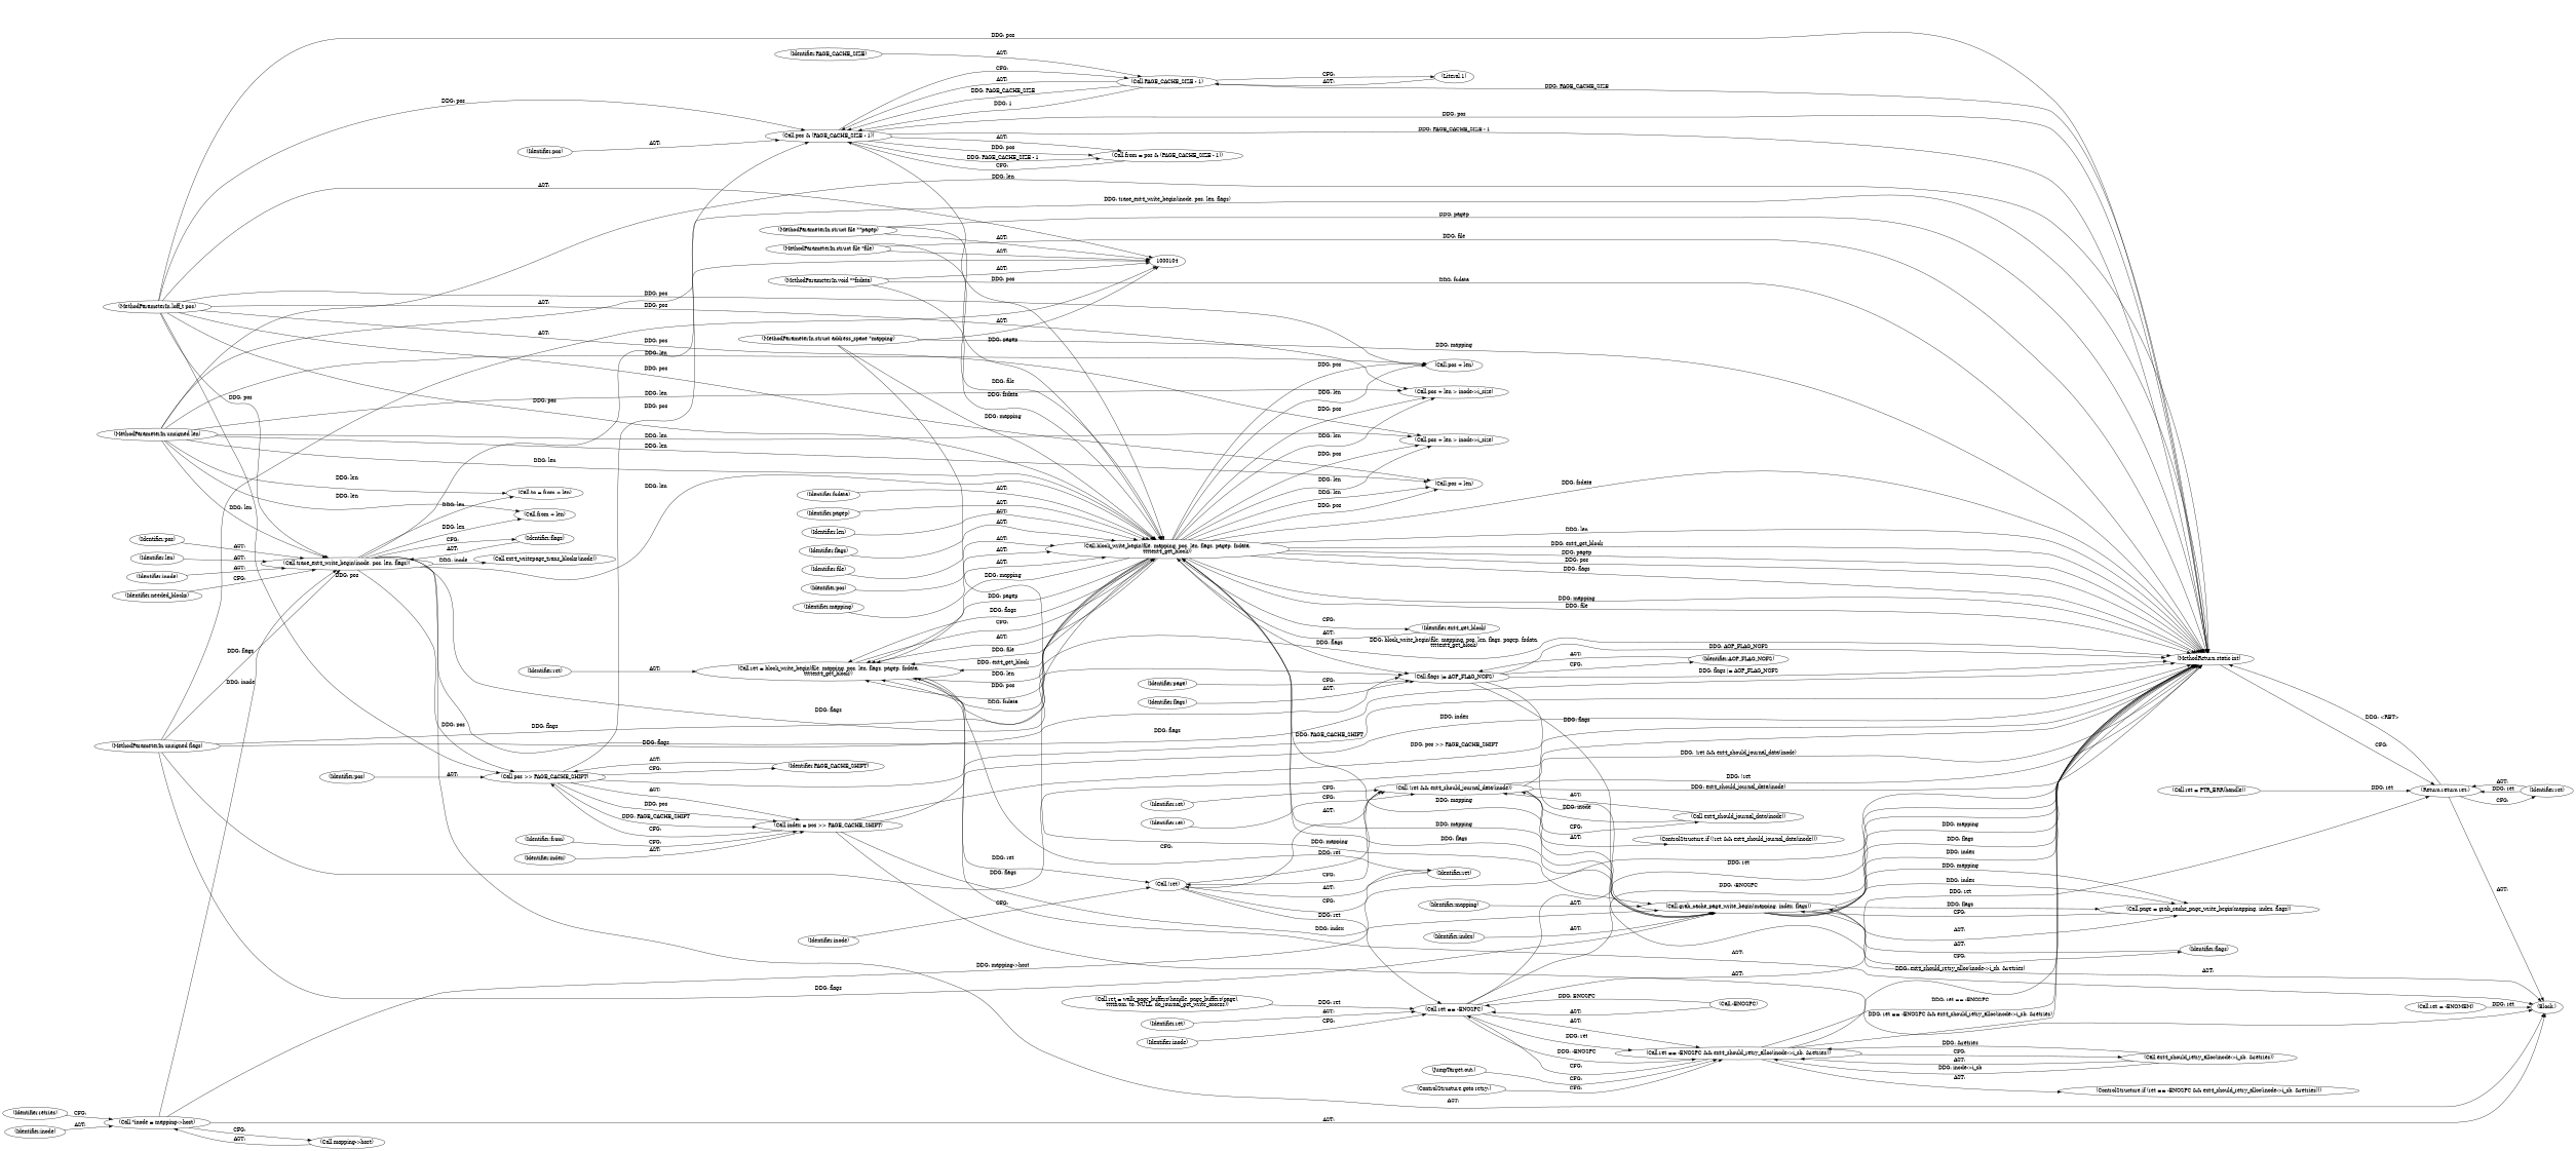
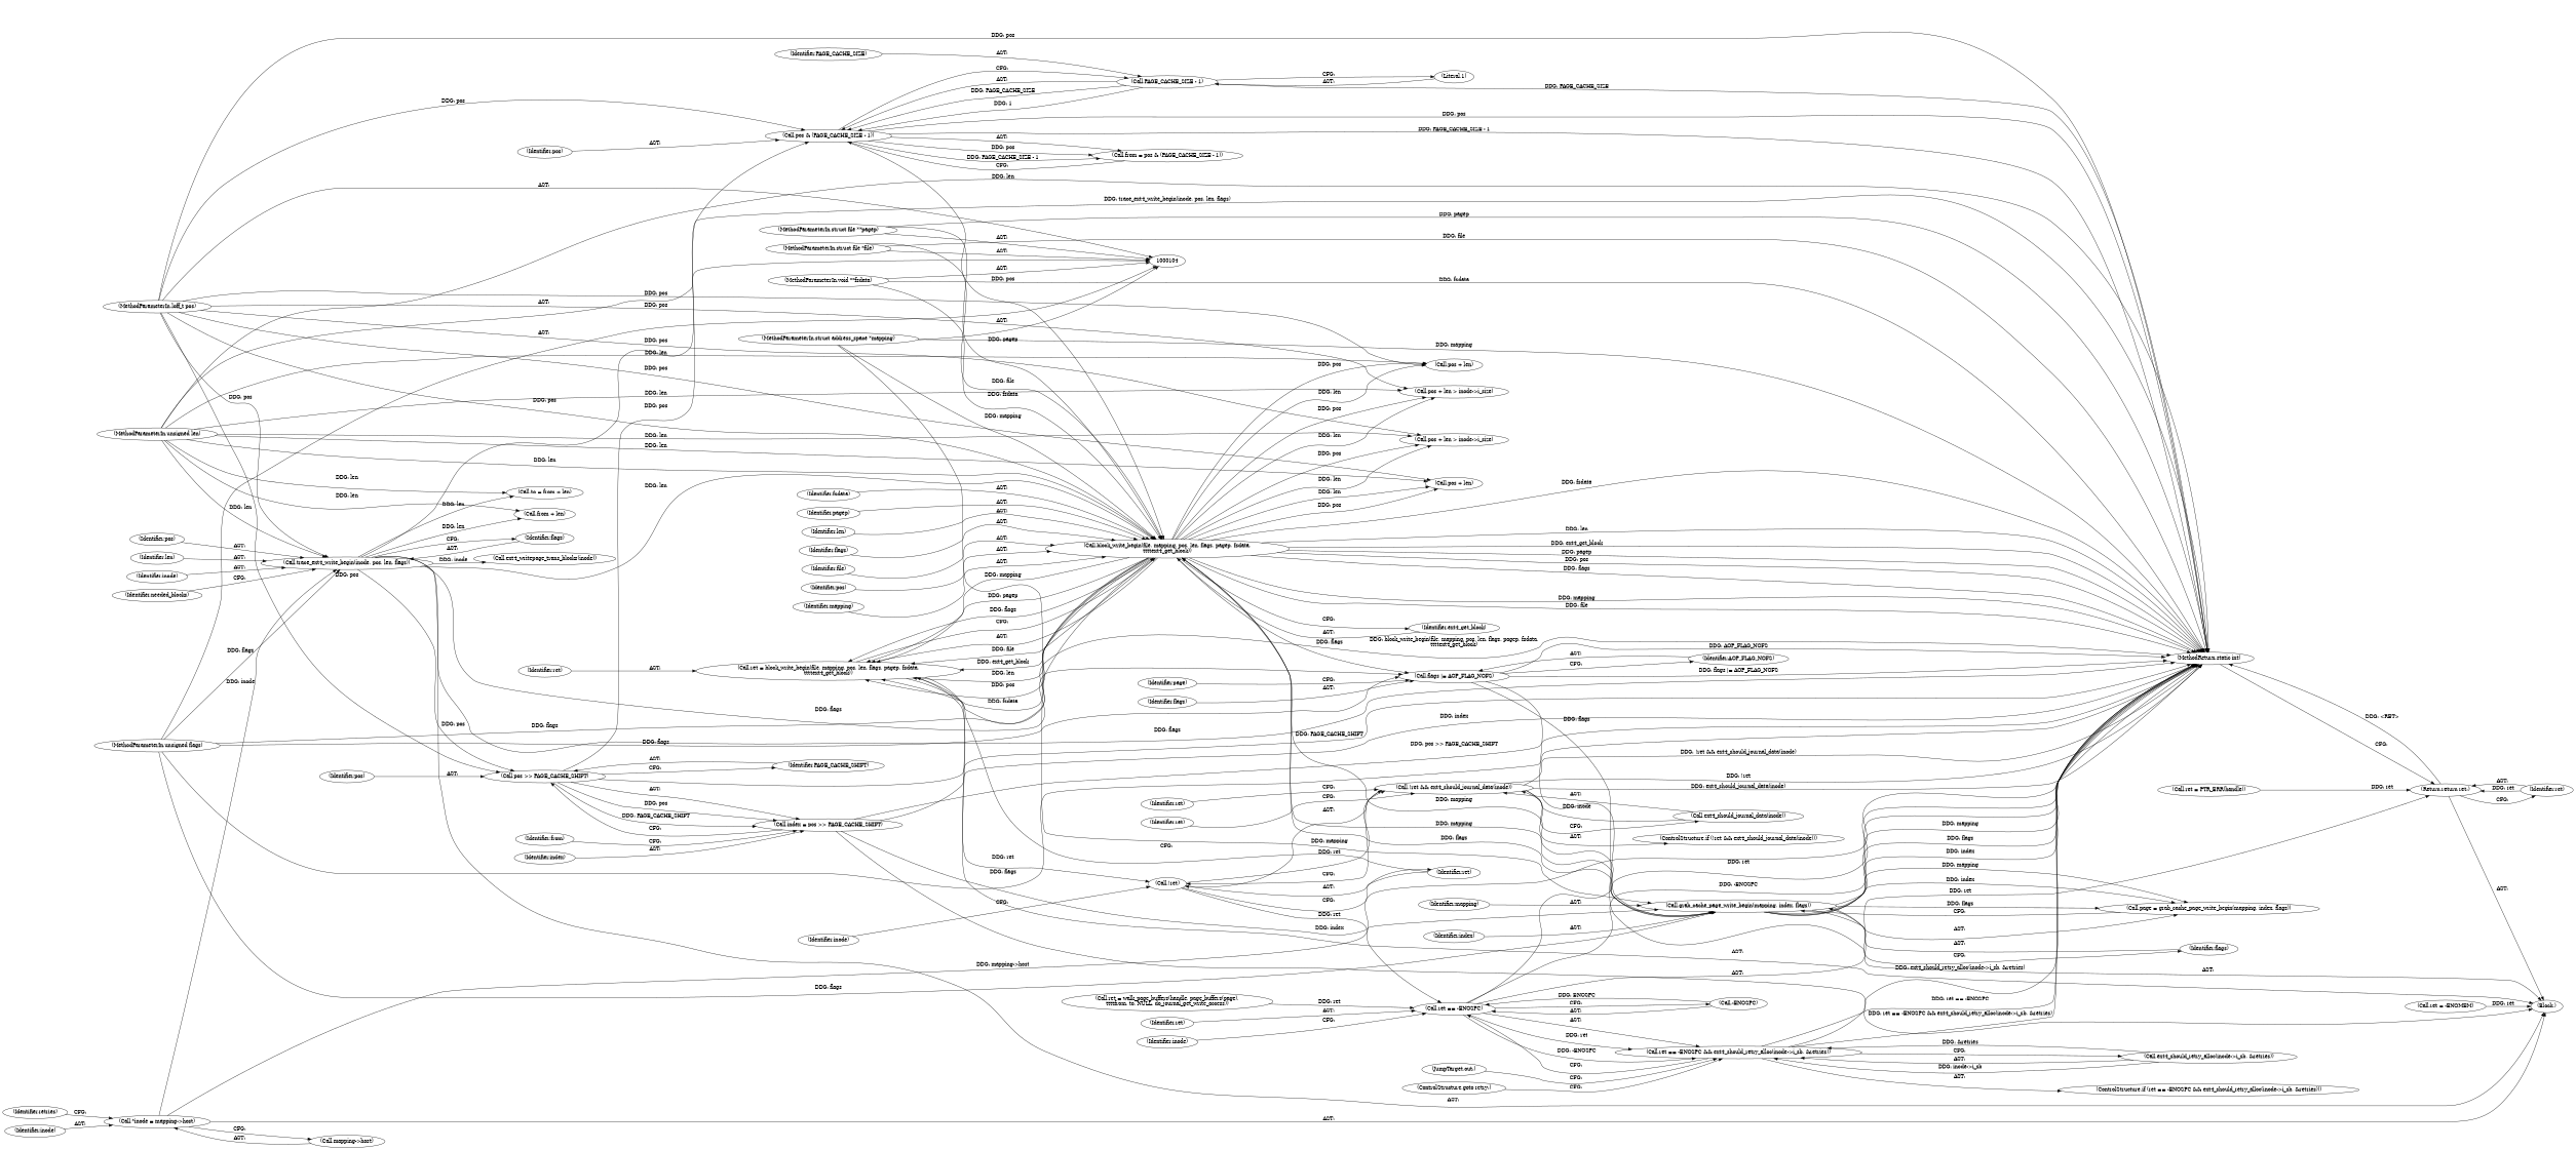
  digraph {
    rankdir=LR
    n1 [label="(Call,ret = block_write_begin(file, mapping, pos, len, flags, pagep, fsdata,\n\t\t\t\text4_get_block))"]
    n2 [label="(Call,block_write_begin(file, mapping, pos, len, flags, pagep, fsdata,\n\t\t\t\text4_get_block))"]
    n3 [label="(Call,!ret)"]
    n4 [label="(Block,)"]
    n5 [label="(MethodReturn,static int)"]
    n6 [label="(Call,grab_cache_page_write_begin(mapping, index, flags))"]
    n7 [label="(Call,flags |= AOP_FLAG_NOFS)"]
    n8 [label="(Call,pos + len > inode->i_size)"]
    n9 [label="(Call,pos + len > inode->i_size)"]
    n10 [label="(Call,pos + len)"]
    n11 [label="(Call,pos + len)"]
    n12 [label="(Identifier,ext4_get_block)"]
    n13 [label="(Call,!ret && ext4_should_journal_data(inode))"]
    n14 [label="(Call,ret == -ENOSPC)"]
    n15 [label="(Identifier,ret)"]
    n16 [label="(Return,return ret;)"]
    n17 [label="(Identifier,flags)"]
    n18 [label="(Call,page = grab_cache_page_write_begin(mapping, index, flags))"]
    n19 [label="(Identifier,AOP_FLAG_NOFS)"]
    n20 [label="(MethodParameterIn,struct file *file)"]
    1000104
    n22 [label="(MethodParameterIn,struct address_space *mapping)"]
    n23 [label="(Call,index = pos >> PAGE_CACHE_SHIFT)"]
    n24 [label="(Call,pos >> PAGE_CACHE_SHIFT)"]
    n25 [label="(Call,pos & (PAGE_CACHE_SIZE - 1))"]
    n26 [label="(Identifier,PAGE_CACHE_SHIFT)"]
    n27 [label="(Call,PAGE_CACHE_SIZE - 1)"]
    n28 [label="(Call,from = pos & (PAGE_CACHE_SIZE - 1))"]
    n29 [label="(Call,trace_ext4_write_begin(inode, pos, len, flags))"]
    n30 [label="(Call,to = from + len)"]
    n31 [label="(Identifier,flags)"]
    n32 [label="(Call,from + len)"]
    n33 [label="(Call,ext4_writepage_trans_blocks(inode))"]
    n34 [label="(Call,*inode = mapping->host)"]
    n35 [label="(Call,mapping->host)"]
    n36 [label="(MethodParameterIn,loff_t pos)"]
    n37 [label="(MethodParameterIn,unsigned len)"]
    n38 [label="(MethodParameterIn,unsigned flags)"]
    n39 [label="(Literal,1)"]
    n40 [label="(MethodParameterIn,struct file **pagep)"]
    n41 [label="(MethodParameterIn,void **fsdata)"]
    n42 [label="(ControlStructure,if (!ret && ext4_should_journal_data(inode)))"]
    n43 [label="(Call,ext4_should_journal_data(inode))"]
    n44 [label="(Call,ret == -ENOSPC && ext4_should_retry_alloc(inode->i_sb, &retries))"]
    n45 [label="(Call,-ENOSPC)"]
    n46 [label="(ControlStructure,if (ret == -ENOSPC && ext4_should_retry_alloc(inode->i_sb, &retries)))"]
    n47 [label="(Call,ext4_should_retry_alloc(inode->i_sb, &retries))"]
    n48 [label="(Identifier,ret)"]
    n49 [label="(Identifier,fsdata)"]
    n50 [label="(Identifier,flags)"]
    n51 [label="(Identifier,pagep)"]
    n52 [label="(Identifier,inode)"]
    n53 [label="(Identifier,ret)"]
    n54 [label="(Identifier,ret)"]
    n55 [label="(Identifier,ret)"]
    n56 [label="(Identifier,page)"]
    n57 [label="(ControlStructure,goto retry;)"]
    n58 [label="(Identifier,retries)"]
    n59 [label="(Identifier,len)"]
    n60 [label="(Identifier,inode)"]
    n61 [label="(Identifier,pos)"]
    n62 [label="(Identifier,PAGE_CACHE_SIZE)"]
    n63 [label="(Identifier,index)"]
    n64 [label="(Call,ret = walk_page_buffers(handle, page_buffers(page),\n\t\t\t\tfrom, to, NULL, do_journal_get_write_access))"]
    n65 [label="(Identifier,needed_blocks)"]
    n66 [label="(Identifier,flags)"]
    n67 [label="(JumpTarget,out:)"]
    n68 [label="(Identifier,file)"]
    n69 [label="(Identifier,index)"]
    n70 [label="(Identifier,pos)"]
    n71 [label="(Identifier,pos)"]
    n72 [label="(Identifier,mapping)"]
    n73 [label="(Identifier,len)"]
    n74 [label="(Call,ret = PTR_ERR(handle))"]
    n75 [label="(Call,ret = -ENOMEM)"]
    n76 [label="(Identifier,ret)"]
    n77 [label="(Identifier,inode)"]
    n78 [label="(Identifier,mapping)"]
    n79 [label="(Identifier,from)"]
    n80 [label="(Identifier,pos)"]
    n81 [label="(Identifier,inode)"]
    n1 -> n2 [label="CFG: "]
    n1 -> n3 [label="DDG: ret"]
    n1 -> n4 [label="AST: "]
    n1 -> n5 [label="DDG: block_write_begin(file, mapping, pos, len, flags, pagep, fsdata,\n\t\t\t\text4_get_block)"]
    n2 -> n1 [label="AST: "]
    n2 -> n1 [label="DDG: file"]
    n2 -> n1 [label="DDG: ext4_get_block"]
    n2 -> n1 [label="DDG: len"]
    n2 -> n1 [label="DDG: pos"]
    n2 -> n1 [label="DDG: fsdata"]
    n2 -> n1 [label="DDG: mapping"]
    n2 -> n1 [label="DDG: pagep"]
    n2 -> n1 [label="DDG: flags"]
    n2 -> n5 [label="DDG: mapping"]
    n2 -> n5 [label="DDG: file"]
    n2 -> n5 [label="DDG: fsdata"]
    n2 -> n5 [label="DDG: len"]
    n2 -> n5 [label="DDG: ext4_get_block"]
    n2 -> n5 [label="DDG: pagep"]
    n2 -> n5 [label="DDG: pos"]
    n2 -> n5 [label="DDG: flags"]
    n2 -> n6 [label="DDG: mapping"]
    n2 -> n7 [label="DDG: flags"]
    n2 -> n8 [label="DDG: pos"]
    n2 -> n8 [label="DDG: len"]
    n2 -> n9 [label="DDG: pos"]
    n2 -> n9 [label="DDG: len"]
    n2 -> n10 [label="DDG: pos"]
    n2 -> n10 [label="DDG: len"]
    n2 -> n11 [label="DDG: pos"]
    n2 -> n11 [label="DDG: len"]
    n2 -> n12 [label="CFG: "]
    n3 -> n13 [label="AST: "]
    n3 -> n13 [label="DDG: ret"]
    n3 -> n14 [label="DDG: ret"]
    n3 -> n15 [label="CFG: "]
    n5 -> n16 [label="CFG: "]
    n6 -> n2 [label="DDG: mapping"]
    n6 -> n2 [label="DDG: flags"]
    n6 -> n5 [label="DDG: mapping"]
    n6 -> n5 [label="DDG: flags"]
    n6 -> n5 [label="DDG: index"]
    n6 -> n17 [label="CFG: "]
    n6 -> n18 [label="AST: "]
    n6 -> n18 [label="DDG: mapping"]
    n6 -> n18 [label="DDG: index"]
    n6 -> n18 [label="DDG: flags"]
    n7 -> n4 [label="AST: "]
    n7 -> n5 [label="DDG: flags |= AOP_FLAG_NOFS"]
    n7 -> n5 [label="DDG: AOP_FLAG_NOFS"]
    n7 -> n6 [label="DDG: flags"]
    n7 -> n19 [label="CFG: "]
    n12 -> n2 [label="AST: "]
    n13 -> n3 [label="CFG: "]
    n13 -> n5 [label="DDG: !ret && ext4_should_journal_data(inode)"]
    n13 -> n5 [label="DDG: !ret"]
    n13 -> n5 [label="DDG: ext4_should_journal_data(inode)"]
    n13 -> n42 [label="AST: "]
    n13 -> n43 [label="CFG: "]
    n14 -> n5 [label="DDG: ret"]
    n14 -> n5 [label="DDG: -ENOSPC"]
    n14 -> n16 [label="DDG: ret"]
    n14 -> n44 [label="AST: "]
    n14 -> n44 [label="DDG: ret"]
    n14 -> n44 [label="DDG: -ENOSPC"]
+   n14 -> n45 [label="CFG: "]
    n15 -> n1 [label="CFG: "]
    n15 -> n3 [label="AST: "]
    n16 -> n4 [label="AST: "]
    n16 -> n5 [label="DDG: <RET>"]
    n16 -> n48 [label="CFG: "]
    n17 -> n6 [label="AST: "]
    n18 -> n6 [label="CFG: "]
    n19 -> n7 [label="AST: "]
    n20 -> n2 [label="DDG: file"]
    n20 -> n5 [label="DDG: file"]
    n20 -> 1000104 [label="AST: "]
    n22 -> n2 [label="DDG: mapping"]
    n22 -> n5 [label="DDG: mapping"]
    n22 -> n6 [label="DDG: mapping"]
    n22 -> 1000104 [label="AST: "]
    n23 -> n4 [label="AST: "]
    n23 -> n5 [label="DDG: index"]
    n23 -> n5 [label="DDG: pos >> PAGE_CACHE_SHIFT"]
    n23 -> n6 [label="DDG: index"]
    n23 -> n24 [label="CFG: "]
    n24 -> n5 [label="DDG: PAGE_CACHE_SHIFT"]
    n24 -> n23 [label="AST: "]
    n24 -> n23 [label="DDG: pos"]
    n24 -> n23 [label="DDG: PAGE_CACHE_SHIFT"]
    n24 -> n25 [label="DDG: pos"]
    n24 -> n26 [label="CFG: "]
    n25 -> n2 [label="DDG: pos"]
    n25 -> n5 [label="DDG: pos"]
    n25 -> n5 [label="DDG: PAGE_CACHE_SIZE - 1"]
    n25 -> n27 [label="CFG: "]
    n25 -> n28 [label="AST: "]
    n25 -> n28 [label="DDG: pos"]
    n25 -> n28 [label="DDG: PAGE_CACHE_SIZE - 1"]
    n26 -> n24 [label="AST: "]
    n27 -> n5 [label="DDG: PAGE_CACHE_SIZE"]
    n27 -> n25 [label="AST: "]
    n27 -> n25 [label="DDG: PAGE_CACHE_SIZE"]
    n27 -> n25 [label="DDG: 1"]
    n27 -> n39 [label="CFG: "]
    n28 -> n25 [label="CFG: "]
    n29 -> n2 [label="DDG: len"]
    n29 -> n4 [label="AST: "]
    n29 -> n5 [label="DDG: trace_ext4_write_begin(inode, pos, len, flags)"]
    n29 -> n5 [label="DDG: flags"]
    n29 -> n7 [label="DDG: flags"]
    n29 -> n24 [label="DDG: pos"]
    n29 -> n30 [label="DDG: len"]
    n29 -> n31 [label="CFG: "]
    n29 -> n32 [label="DDG: len"]
    n29 -> n33 [label="DDG: inode"]
    n31 -> n29 [label="AST: "]
    n34 -> n4 [label="AST: "]
    n34 -> n5 [label="DDG: mapping->host"]
    n34 -> n29 [label="DDG: inode"]
    n34 -> n35 [label="CFG: "]
    n35 -> n34 [label="AST: "]
    n36 -> n2 [label="DDG: pos"]
    n36 -> n5 [label="DDG: pos"]
    n36 -> n8 [label="DDG: pos"]
    n36 -> n9 [label="DDG: pos"]
    n36 -> n10 [label="DDG: pos"]
    n36 -> n11 [label="DDG: pos"]
    n36 -> 1000104 [label="AST: "]
    n36 -> n24 [label="DDG: pos"]
    n36 -> n25 [label="DDG: pos"]
    n36 -> n29 [label="DDG: pos"]
    n37 -> n2 [label="DDG: len"]
    n37 -> n5 [label="DDG: len"]
    n37 -> n8 [label="DDG: len"]
    n37 -> n9 [label="DDG: len"]
    n37 -> n10 [label="DDG: len"]
    n37 -> n11 [label="DDG: len"]
    n37 -> 1000104 [label="AST: "]
    n37 -> n29 [label="DDG: len"]
    n37 -> n30 [label="DDG: len"]
    n37 -> n32 [label="DDG: len"]
    n38 -> n2 [label="DDG: flags"]
    n38 -> n5 [label="DDG: flags"]
    n38 -> n6 [label="DDG: flags"]
    n38 -> n7 [label="DDG: flags"]
    n38 -> 1000104 [label="AST: "]
    n38 -> n29 [label="DDG: flags"]
    n39 -> n27 [label="AST: "]
    n40 -> n2 [label="DDG: pagep"]
    n40 -> n5 [label="DDG: pagep"]
    n40 -> 1000104 [label="AST: "]
    n41 -> n2 [label="DDG: fsdata"]
    n41 -> n5 [label="DDG: fsdata"]
    n41 -> 1000104 [label="AST: "]
    n43 -> n13 [label="AST: "]
    n43 -> n13 [label="DDG: inode"]
    n44 -> n5 [label="DDG: ret == -ENOSPC"]
    n44 -> n5 [label="DDG: ret == -ENOSPC && ext4_should_retry_alloc(inode->i_sb, &retries)"]
    n44 -> n5 [label="DDG: ext4_should_retry_alloc(inode->i_sb, &retries)"]
    n44 -> n14 [label="CFG: "]
    n44 -> n46 [label="AST: "]
    n44 -> n47 [label="CFG: "]
    n45 -> n14 [label="AST: "]
    n45 -> n14 [label="DDG: ENOSPC"]
    n47 -> n44 [label="AST: "]
    n47 -> n44 [label="DDG: inode->i_sb"]
    n47 -> n44 [label="DDG: &retries"]
    n48 -> n16 [label="AST: "]
    n48 -> n16 [label="DDG: ret"]
    n49 -> n2 [label="AST: "]
    n50 -> n7 [label="AST: "]
    n51 -> n2 [label="AST: "]
    n52 -> n14 [label="CFG: "]
    n53 -> n1 [label="AST: "]
    n54 -> n13 [label="CFG: "]
    n55 -> n13 [label="CFG: "]
    n56 -> n7 [label="CFG: "]
    n57 -> n44 [label="CFG: "]
    n58 -> n34 [label="CFG: "]
    n59 -> n2 [label="AST: "]
    n60 -> n29 [label="AST: "]
    n61 -> n25 [label="AST: "]
    n62 -> n27 [label="AST: "]
    n63 -> n23 [label="AST: "]
    n64 -> n14 [label="DDG: ret"]
    n65 -> n29 [label="CFG: "]
    n66 -> n2 [label="AST: "]
    n67 -> n44 [label="CFG: "]
    n68 -> n2 [label="AST: "]
    n69 -> n6 [label="AST: "]
    n70 -> n29 [label="AST: "]
    n71 -> n2 [label="AST: "]
    n72 -> n2 [label="AST: "]
    n73 -> n29 [label="AST: "]
    n74 -> n16 [label="DDG: ret"]
    n75 -> n4 [label="DDG: ret"]
    n76 -> n14 [label="AST: "]
    n77 -> n3 [label="CFG: "]
    n78 -> n6 [label="AST: "]
    n79 -> n23 [label="CFG: "]
    n80 -> n24 [label="AST: "]
    n81 -> n34 [label="AST: "]
  }
